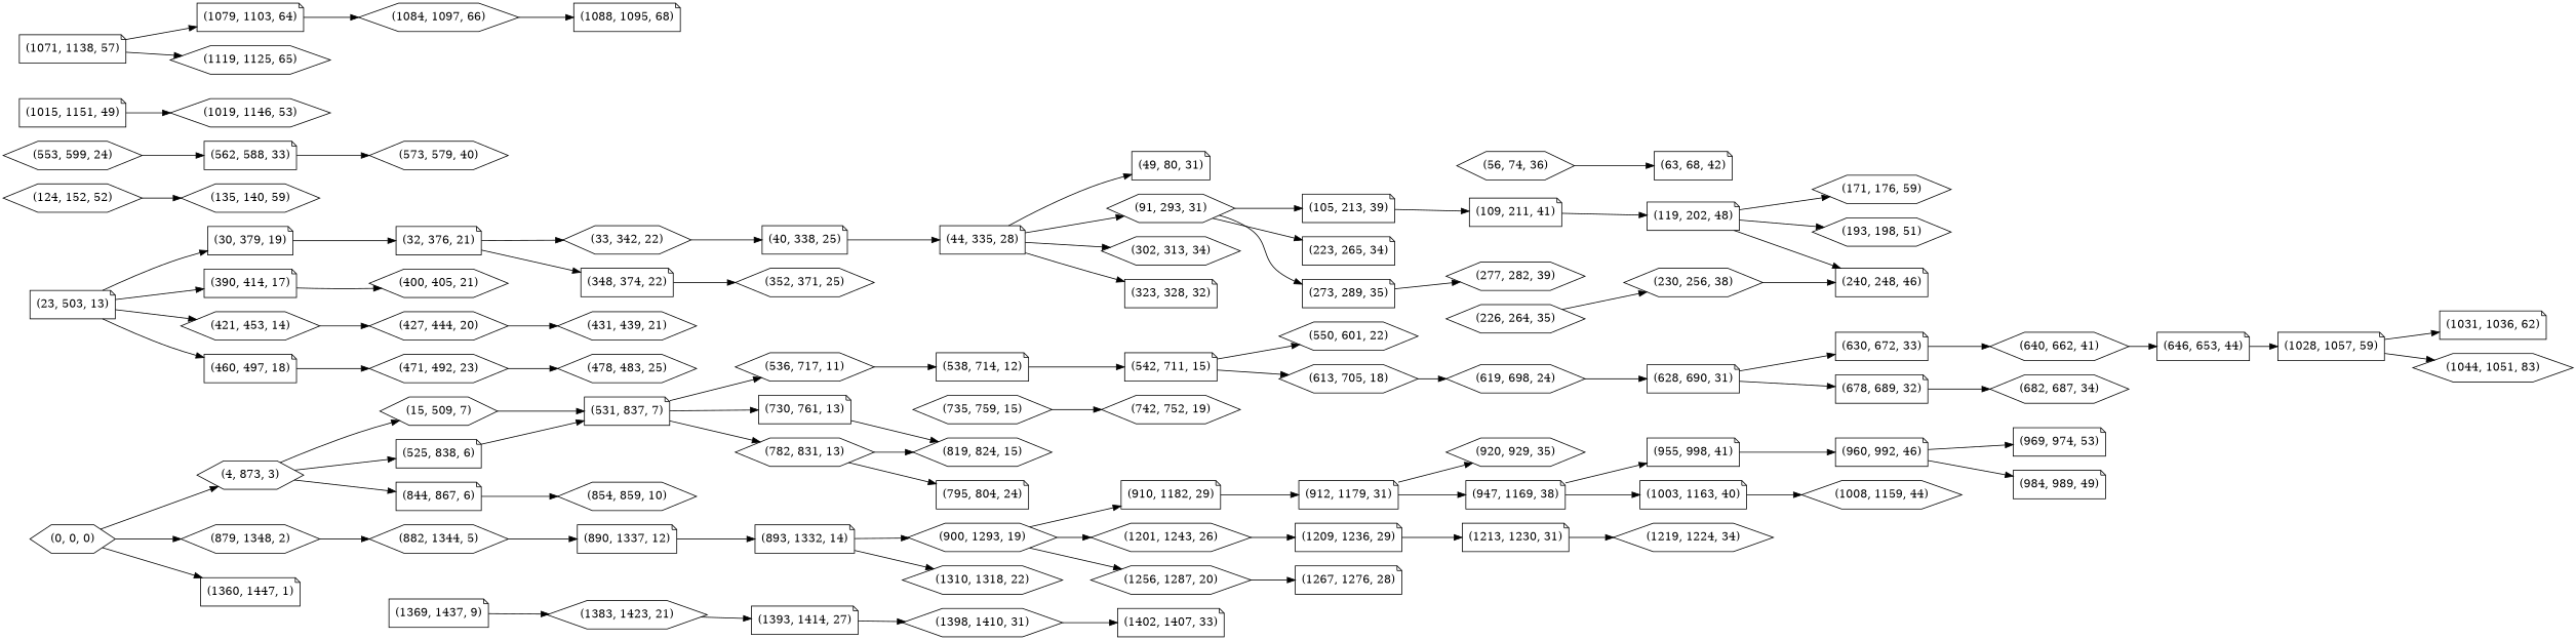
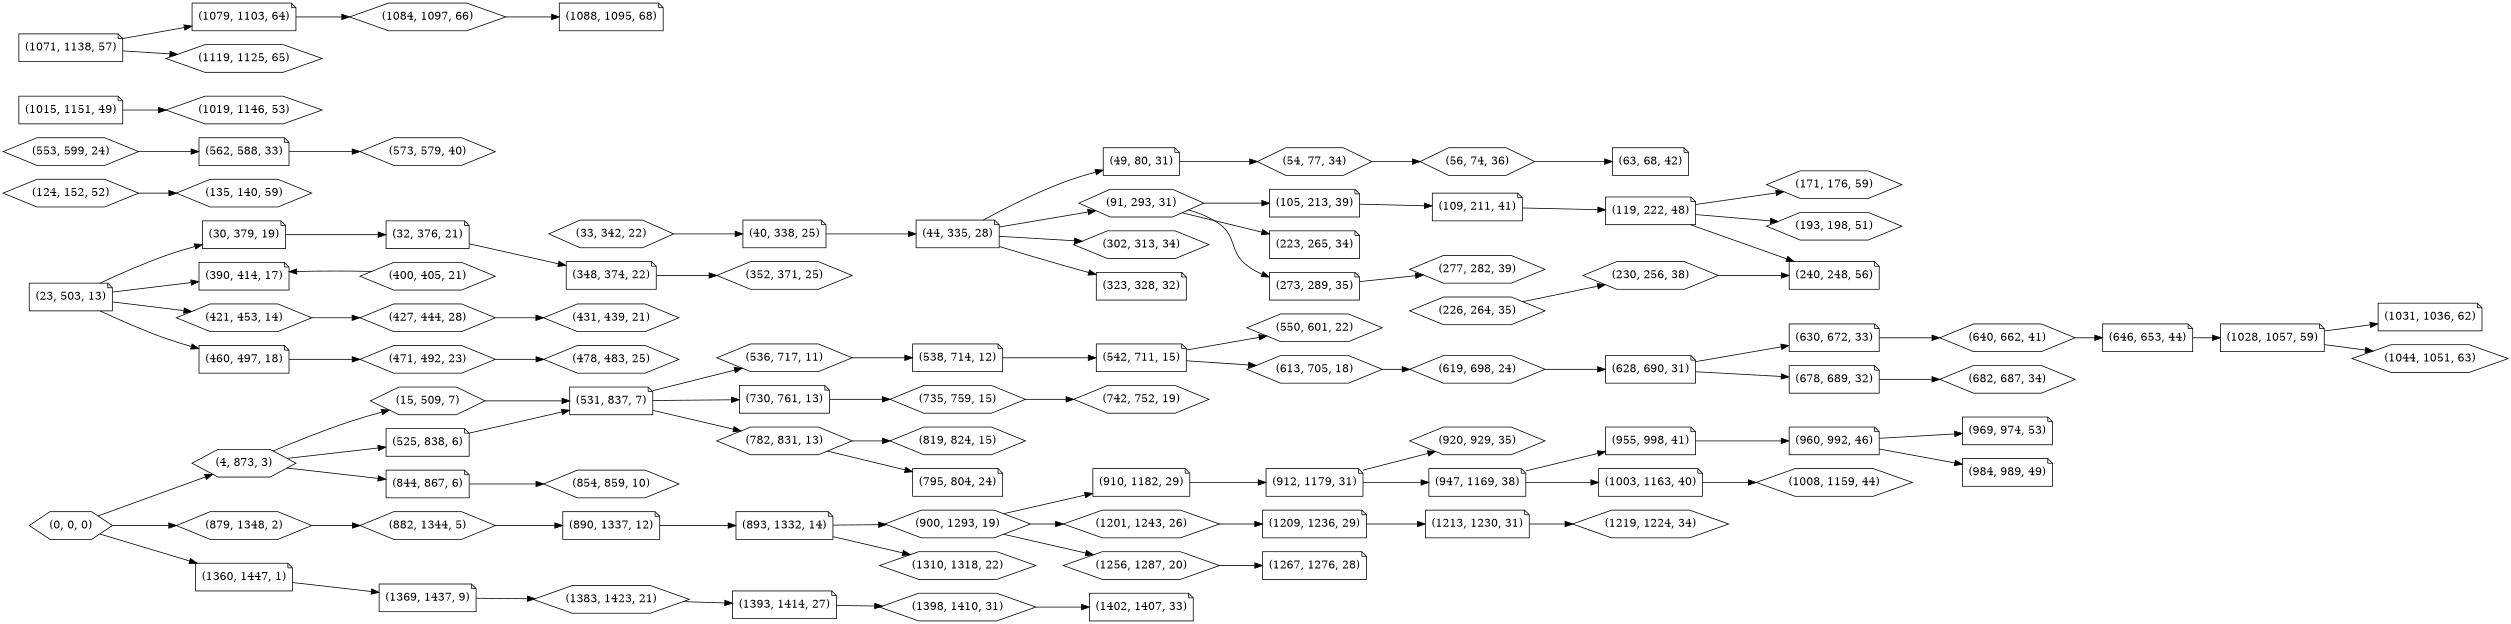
  digraph {
    rankdir=LR
    node [shape=note]
    "(0, 0, 0)" [shape=hexagon]
    "(4, 873, 3)" [shape=hexagon]
    "(879, 1348, 2)" [shape=hexagon]
    "(1360, 1447, 1)"
    "(15, 509, 7)" [shape=hexagon]
    "(525, 838, 6)"
    "(844, 867, 6)"
    "(882, 1344, 5)" [shape=hexagon]
    "(1369, 1437, 9)"
    "(531, 837, 7)"
    "(854, 859, 10)" [shape=hexagon]
    "(23, 503, 13)"
    "(30, 379, 19)"
    "(390, 414, 17)"
    "(421, 453, 14)" [shape=hexagon]
    "(460, 497, 18)"
    "(32, 376, 21)"
    "(400, 405, 21)" [shape=hexagon]
-   "(427, 444, 20)" [shape=hexagon]
+   "(427, 444, 20)" [shape=hexagon label="(427, 444, 28)"]
    "(471, 492, 23)" [shape=hexagon]
    "(33, 342, 22)" [shape=hexagon]
    "(348, 374, 22)"
    "(40, 338, 25)"
    "(352, 371, 25)" [shape=hexagon]
    "(44, 335, 28)"
    "(49, 80, 31)"
    "(91, 293, 31)" [shape=hexagon]
    "(302, 313, 34)" [shape=hexagon]
    "(323, 328, 32)"
+   "(54, 77, 34)" [shape=hexagon]
    "(105, 213, 39)"
    "(223, 265, 34)"
    "(273, 289, 35)"
    "(56, 74, 36)" [shape=hexagon]
    "(63, 68, 42)"
    "(109, 211, 41)"
    "(277, 282, 39)" [shape=hexagon]
-   "(119, 202, 48)"
+   "(119, 202, 48)" [label="(119, 222, 48)"]
    "(171, 176, 59)" [shape=hexagon]
    "(193, 198, 51)" [shape=hexagon]
-   "(240, 248, 46)"
+   "(240, 248, 46)" [label="(240, 248, 56)"]
    "(124, 152, 52)" [shape=hexagon]
    "(135, 140, 59)" [shape=hexagon]
    "(226, 264, 35)" [shape=hexagon]
    "(230, 256, 38)" [shape=hexagon]
    "(431, 439, 21)" [shape=hexagon]
    "(478, 483, 25)" [shape=hexagon]
    "(536, 717, 11)" [shape=hexagon]
    "(730, 761, 13)"
    "(782, 831, 13)" [shape=hexagon]
    "(538, 714, 12)"
    "(735, 759, 15)" [shape=hexagon]
    "(795, 804, 24)"
    "(819, 824, 15)" [shape=hexagon]
    "(542, 711, 15)"
    "(550, 601, 22)" [shape=hexagon]
    "(613, 705, 18)" [shape=hexagon]
    "(619, 698, 24)" [shape=hexagon]
    "(553, 599, 24)" [shape=hexagon]
    "(562, 588, 33)"
    "(573, 579, 40)" [shape=hexagon]
    "(628, 690, 31)"
    "(630, 672, 33)"
    "(678, 689, 32)"
    "(640, 662, 41)" [shape=hexagon]
    "(682, 687, 34)" [shape=hexagon]
    "(646, 653, 44)"
    "(1028, 1057, 59)"
    "(742, 752, 19)" [shape=hexagon]
    "(890, 1337, 12)"
    "(893, 1332, 14)"
    "(900, 1293, 19)" [shape=hexagon]
    "(1310, 1318, 22)" [shape=hexagon]
    "(910, 1182, 29)"
    "(1201, 1243, 26)" [shape=hexagon]
    "(1256, 1287, 20)" [shape=hexagon]
    "(912, 1179, 31)"
    "(1209, 1236, 29)"
    "(1267, 1276, 28)"
    "(920, 929, 35)" [shape=hexagon]
    "(947, 1169, 38)"
    "(955, 998, 41)"
    "(1003, 1163, 40)"
    "(960, 992, 46)"
    "(1008, 1159, 44)" [shape=hexagon]
    "(969, 974, 53)"
    "(984, 989, 49)"
    "(1019, 1146, 53)" [shape=hexagon]
    "(1015, 1151, 49)"
    "(1031, 1036, 62)"
-   "(1044, 1051, 63)" [shape=hexagon label="(1044, 1051, 83)"]
+   "(1044, 1051, 63)" [shape=hexagon]
    "(1071, 1138, 57)"
    "(1079, 1103, 64)"
    "(1119, 1125, 65)" [shape=hexagon]
    "(1084, 1097, 66)" [shape=hexagon]
    "(1088, 1095, 68)"
    "(1213, 1230, 31)"
    "(1219, 1224, 34)" [shape=hexagon]
    "(1383, 1423, 21)" [shape=hexagon]
    "(1393, 1414, 27)"
    "(1398, 1410, 31)" [shape=hexagon]
    "(1402, 1407, 33)"
    "(0, 0, 0)" -> "(4, 873, 3)"
    "(0, 0, 0)" -> "(879, 1348, 2)"
    "(0, 0, 0)" -> "(1360, 1447, 1)"
    "(4, 873, 3)" -> "(15, 509, 7)"
    "(4, 873, 3)" -> "(525, 838, 6)"
    "(4, 873, 3)" -> "(844, 867, 6)"
    "(879, 1348, 2)" -> "(882, 1344, 5)"
+   "(1360, 1447, 1)" -> "(1369, 1437, 9)"
    "(15, 509, 7)" -> "(531, 837, 7)"
    "(525, 838, 6)" -> "(531, 837, 7)"
    "(844, 867, 6)" -> "(854, 859, 10)"
    "(882, 1344, 5)" -> "(890, 1337, 12)"
    "(1369, 1437, 9)" -> "(1383, 1423, 21)"
    "(531, 837, 7)" -> "(536, 717, 11)"
    "(531, 837, 7)" -> "(730, 761, 13)"
    "(531, 837, 7)" -> "(782, 831, 13)"
    "(23, 503, 13)" -> "(30, 379, 19)"
    "(23, 503, 13)" -> "(390, 414, 17)"
    "(23, 503, 13)" -> "(421, 453, 14)"
    "(23, 503, 13)" -> "(460, 497, 18)"
    "(30, 379, 19)" -> "(32, 376, 21)"
-   "(390, 414, 17)" -> "(400, 405, 21)"
+   "(400, 405, 21)" -> "(390, 414, 17)"
    "(421, 453, 14)" -> "(427, 444, 20)"
    "(460, 497, 18)" -> "(471, 492, 23)"
-   "(32, 376, 21)" -> "(33, 342, 22)"
    "(32, 376, 21)" -> "(348, 374, 22)"
    "(427, 444, 20)" -> "(431, 439, 21)"
    "(471, 492, 23)" -> "(478, 483, 25)"
    "(33, 342, 22)" -> "(40, 338, 25)"
    "(348, 374, 22)" -> "(352, 371, 25)"
    "(40, 338, 25)" -> "(44, 335, 28)"
    "(44, 335, 28)" -> "(49, 80, 31)"
    "(44, 335, 28)" -> "(91, 293, 31)"
    "(44, 335, 28)" -> "(302, 313, 34)"
    "(44, 335, 28)" -> "(323, 328, 32)"
+   "(49, 80, 31)" -> "(54, 77, 34)"
    "(91, 293, 31)" -> "(105, 213, 39)"
    "(91, 293, 31)" -> "(223, 265, 34)"
    "(91, 293, 31)" -> "(273, 289, 35)"
+   "(54, 77, 34)" -> "(56, 74, 36)"
    "(105, 213, 39)" -> "(109, 211, 41)"
    "(273, 289, 35)" -> "(277, 282, 39)"
    "(56, 74, 36)" -> "(63, 68, 42)"
    "(109, 211, 41)" -> "(119, 202, 48)"
    "(119, 202, 48)" -> "(171, 176, 59)"
    "(119, 202, 48)" -> "(193, 198, 51)"
    "(119, 202, 48)" -> "(240, 248, 46)"
    "(124, 152, 52)" -> "(135, 140, 59)"
    "(226, 264, 35)" -> "(230, 256, 38)"
    "(230, 256, 38)" -> "(240, 248, 46)"
    "(536, 717, 11)" -> "(538, 714, 12)"
-   "(730, 761, 13)" -> "(819, 824, 15)"
+   "(730, 761, 13)" -> "(735, 759, 15)"
    "(782, 831, 13)" -> "(795, 804, 24)"
    "(782, 831, 13)" -> "(819, 824, 15)"
    "(538, 714, 12)" -> "(542, 711, 15)"
    "(735, 759, 15)" -> "(742, 752, 19)"
    "(542, 711, 15)" -> "(550, 601, 22)"
    "(542, 711, 15)" -> "(613, 705, 18)"
    "(613, 705, 18)" -> "(619, 698, 24)"
    "(619, 698, 24)" -> "(628, 690, 31)"
    "(553, 599, 24)" -> "(562, 588, 33)"
    "(562, 588, 33)" -> "(573, 579, 40)"
    "(628, 690, 31)" -> "(630, 672, 33)"
    "(628, 690, 31)" -> "(678, 689, 32)"
    "(630, 672, 33)" -> "(640, 662, 41)"
    "(678, 689, 32)" -> "(682, 687, 34)"
    "(640, 662, 41)" -> "(646, 653, 44)"
    "(646, 653, 44)" -> "(1028, 1057, 59)"
    "(1028, 1057, 59)" -> "(1031, 1036, 62)"
    "(1028, 1057, 59)" -> "(1044, 1051, 63)"
    "(890, 1337, 12)" -> "(893, 1332, 14)"
    "(893, 1332, 14)" -> "(900, 1293, 19)"
    "(893, 1332, 14)" -> "(1310, 1318, 22)"
    "(900, 1293, 19)" -> "(910, 1182, 29)"
    "(900, 1293, 19)" -> "(1201, 1243, 26)"
    "(900, 1293, 19)" -> "(1256, 1287, 20)"
    "(910, 1182, 29)" -> "(912, 1179, 31)"
    "(1201, 1243, 26)" -> "(1209, 1236, 29)"
    "(1256, 1287, 20)" -> "(1267, 1276, 28)"
    "(912, 1179, 31)" -> "(920, 929, 35)"
    "(912, 1179, 31)" -> "(947, 1169, 38)"
    "(1209, 1236, 29)" -> "(1213, 1230, 31)"
    "(947, 1169, 38)" -> "(955, 998, 41)"
    "(947, 1169, 38)" -> "(1003, 1163, 40)"
    "(955, 998, 41)" -> "(960, 992, 46)"
    "(1003, 1163, 40)" -> "(1008, 1159, 44)"
    "(960, 992, 46)" -> "(969, 974, 53)"
    "(960, 992, 46)" -> "(984, 989, 49)"
    "(1015, 1151, 49)" -> "(1019, 1146, 53)"
    "(1071, 1138, 57)" -> "(1079, 1103, 64)"
    "(1071, 1138, 57)" -> "(1119, 1125, 65)"
    "(1079, 1103, 64)" -> "(1084, 1097, 66)"
    "(1084, 1097, 66)" -> "(1088, 1095, 68)"
    "(1213, 1230, 31)" -> "(1219, 1224, 34)"
    "(1383, 1423, 21)" -> "(1393, 1414, 27)"
    "(1393, 1414, 27)" -> "(1398, 1410, 31)"
    "(1398, 1410, 31)" -> "(1402, 1407, 33)"
  }
